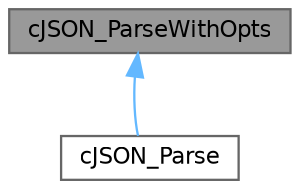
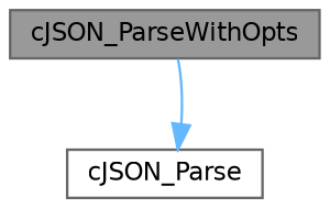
  digraph {
    rankdir=TB
    node [fontname=Helvetica fontsize=10 shape=box style=filled]
    n1 [color=gray40 fillcolor=grey60 fontcolor=black height=0.2 label=cJSON_ParseWithOpts width=0.4]
    n2 [color=grey40 fillcolor=white height=0.2 label=cJSON_Parse width=0.4]
-   n1 -> n2 [color=steelblue1 dir=back fontname=Helvetica fontsize=10 labelfontname=Helvetica labelfontsize=10 style=solid]
+   n2 -> n1 [color=steelblue1 dir=back fontname=Helvetica fontsize=10 labelfontname=Helvetica labelfontsize=10 style=solid]
  }
